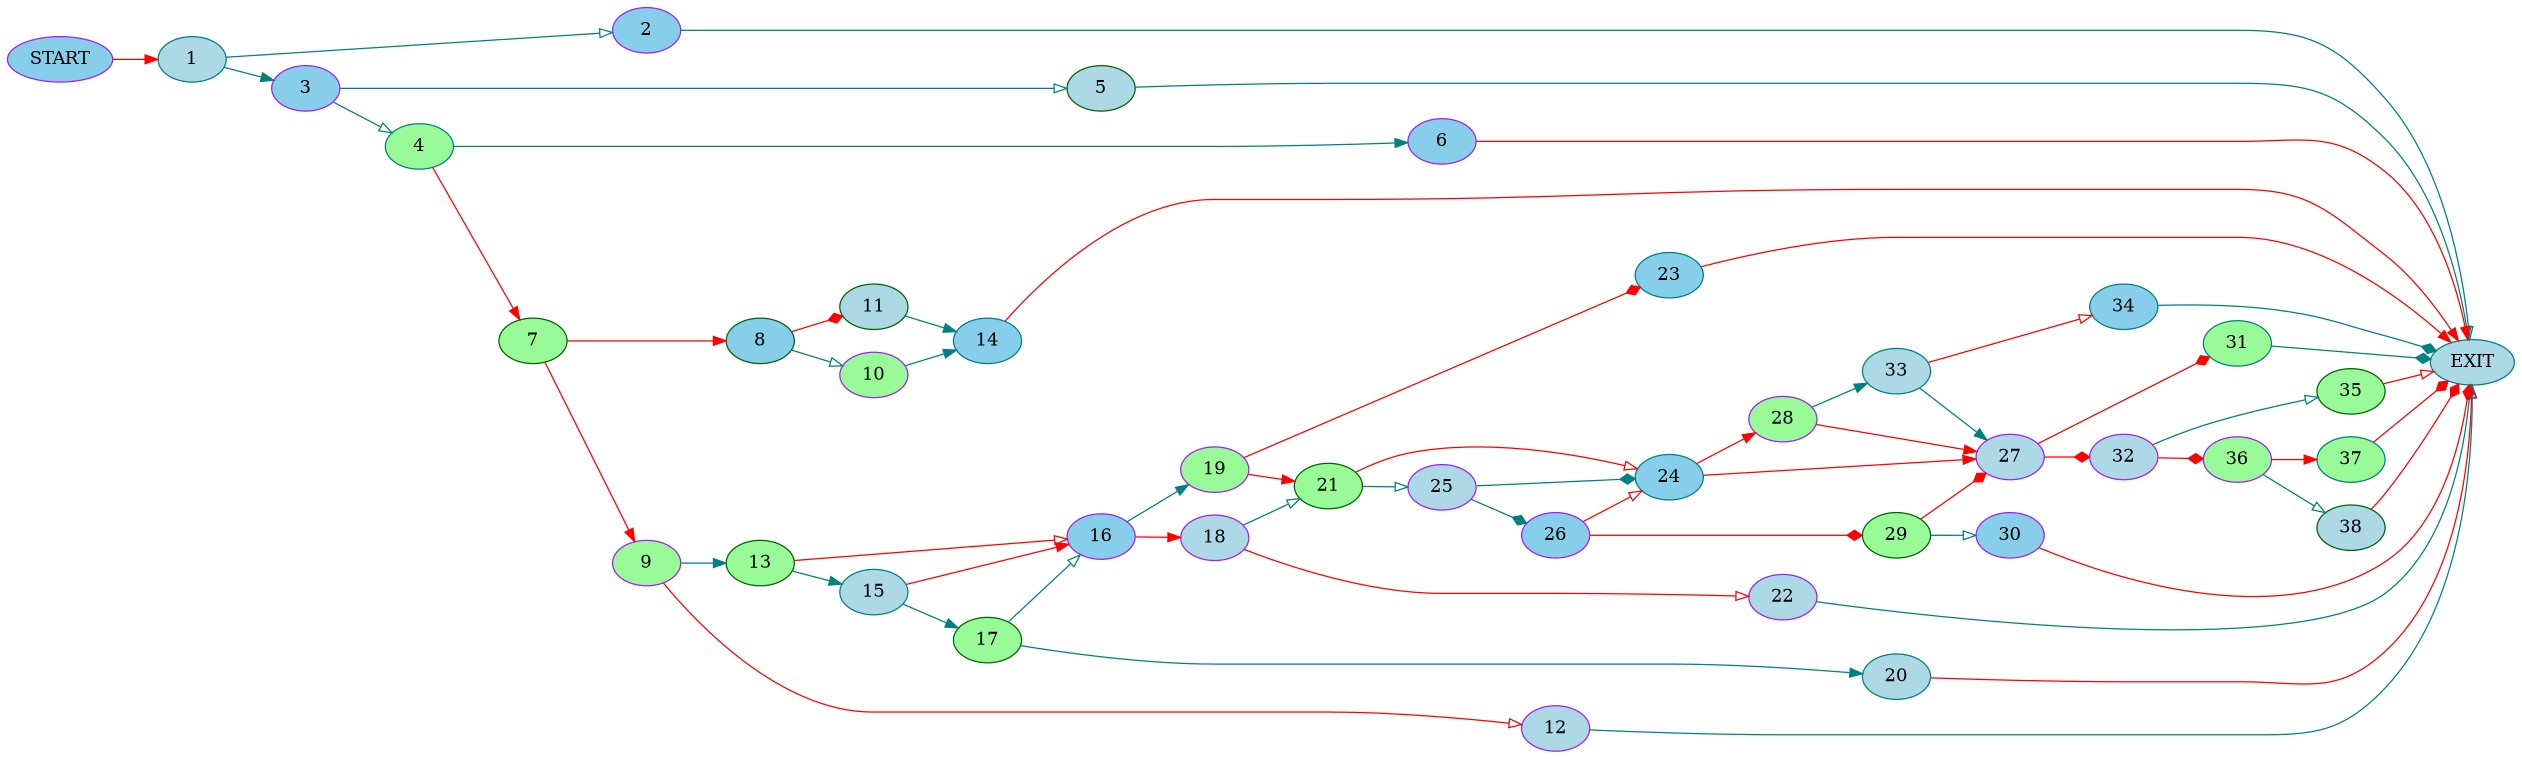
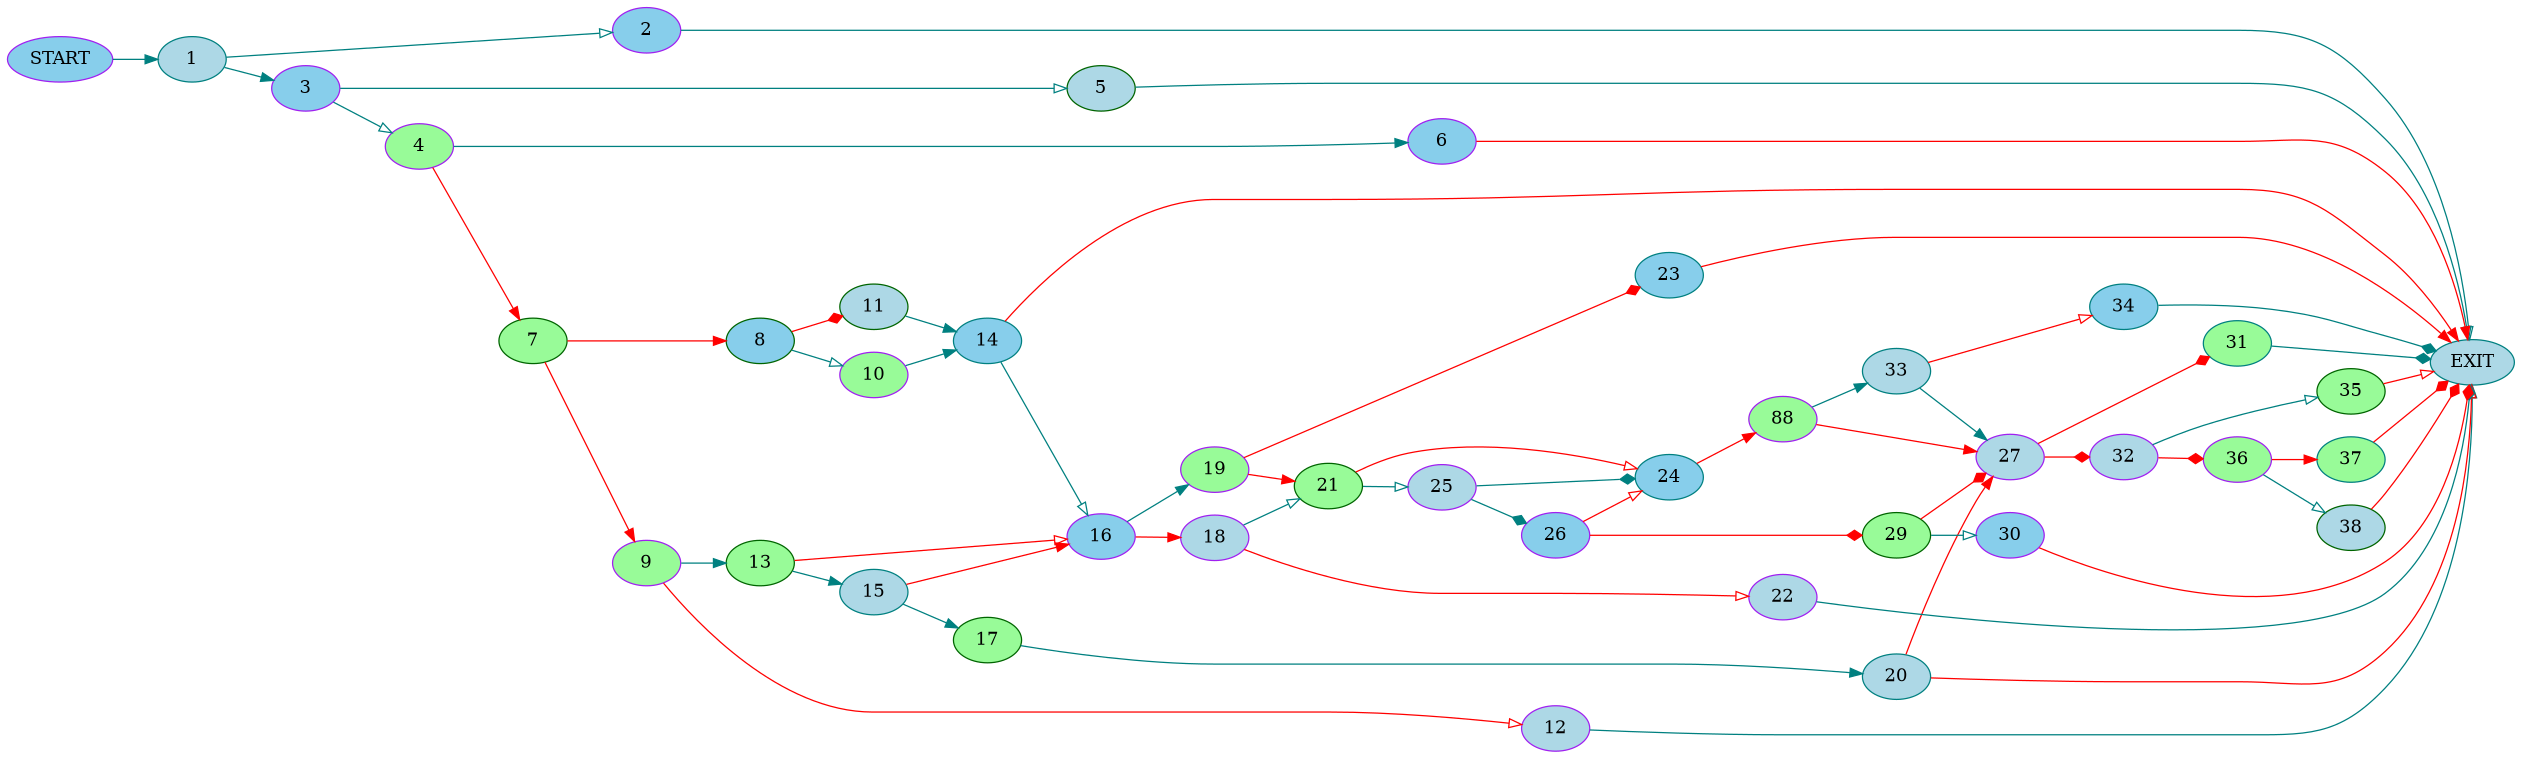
  digraph {
    rankdir=LR
    node [color=purple fillcolor=lightblue style=filled]
    edge [arrowhead=normal color=red]
    n1 [fillcolor=skyblue label=START]
    1 [color=teal]
    2 [fillcolor=skyblue]
    3 [fillcolor=skyblue]
    n5 [color=teal label=EXIT]
-   4 [color=teal fillcolor=palegreen]
+   4 [fillcolor=palegreen]
    5 [color=darkgreen]
    6 [fillcolor=skyblue]
    7 [color=darkgreen fillcolor=palegreen]
    8 [color=darkgreen fillcolor=skyblue]
    9 [fillcolor=palegreen]
    10 [fillcolor=palegreen]
    11 [color=darkgreen]
    12
    13 [color=darkgreen fillcolor=palegreen]
    14 [color=teal fillcolor=skyblue]
    15 [color=teal]
    16 [fillcolor=skyblue]
    17 [color=darkgreen fillcolor=palegreen]
    18
    19 [fillcolor=palegreen]
    20 [color=teal]
    21 [color=darkgreen fillcolor=palegreen]
    22
    23 [color=teal fillcolor=skyblue]
    24 [color=teal fillcolor=skyblue]
    25
    27
-   28 [fillcolor=palegreen]
+   28 [fillcolor=palegreen label=88]
    26 [fillcolor=skyblue]
    31 [color=teal fillcolor=palegreen]
    32
    33 [color=teal]
    29 [color=darkgreen fillcolor=palegreen]
    30 [fillcolor=skyblue]
    35 [color=darkgreen fillcolor=palegreen]
    36 [fillcolor=palegreen]
    34 [color=teal fillcolor=skyblue]
    37 [color=teal fillcolor=palegreen]
    38 [color=darkgreen]
-   n1 -> 1
+   n1 -> 1 [color=teal]
    1 -> 2 [arrowhead=onormal color=teal]
    1 -> 3 [color=teal]
    2 -> n5 [arrowhead=onormal color=teal]
    3 -> 4 [arrowhead=onormal color=teal]
    3 -> 5 [arrowhead=onormal color=teal]
    4 -> 6 [color=teal]
    4 -> 7
    5 -> n5 [arrowhead=onormal color=teal]
    6 -> n5
    7 -> 8
    7 -> 9
    8 -> 10 [arrowhead=onormal color=teal]
    8 -> 11 [arrowhead=diamond]
    9 -> 12 [arrowhead=onormal]
    9 -> 13 [color=teal]
    10 -> 14 [color=teal]
    11 -> 14 [color=teal]
    12 -> n5 [arrowhead=onormal color=teal]
    13 -> 15 [color=teal]
    13 -> 16 [arrowhead=onormal]
    14 -> n5
    15 -> 16
    15 -> 17 [color=teal]
    16 -> 18
    16 -> 19 [color=teal]
-   17 -> 16 [arrowhead=onormal color=teal]
+   14 -> 16 [arrowhead=onormal color=teal]
    17 -> 20 [color=teal]
    18 -> 21 [arrowhead=onormal color=teal]
    18 -> 22 [arrowhead=onormal]
    19 -> 21
    19 -> 23 [arrowhead=diamond]
    20 -> n5 [arrowhead=onormal]
    21 -> 24 [arrowhead=onormal]
    21 -> 25 [arrowhead=onormal color=teal]
    22 -> n5 [arrowhead=diamond color=teal]
    23 -> n5
-   24 -> 27
+   20 -> 27
    24 -> 28
    25 -> 24 [arrowhead=diamond color=teal]
    25 -> 26 [arrowhead=diamond color=teal]
    27 -> 31 [arrowhead=diamond]
    27 -> 32 [arrowhead=diamond]
    28 -> 27
    28 -> 33 [color=teal]
    26 -> 24 [arrowhead=onormal]
    26 -> 29 [arrowhead=diamond]
    31 -> n5 [arrowhead=diamond color=teal]
    32 -> 35 [arrowhead=onormal color=teal]
    32 -> 36 [arrowhead=diamond]
    33 -> 27 [color=teal]
    33 -> 34 [arrowhead=onormal]
    29 -> 27 [arrowhead=diamond]
    29 -> 30 [arrowhead=onormal color=teal]
    30 -> n5 [arrowhead=diamond]
    35 -> n5 [arrowhead=onormal]
    36 -> 37
    36 -> 38 [arrowhead=onormal color=teal]
    34 -> n5 [arrowhead=diamond color=teal]
    37 -> n5 [arrowhead=diamond]
    38 -> n5 [arrowhead=diamond]
  }
